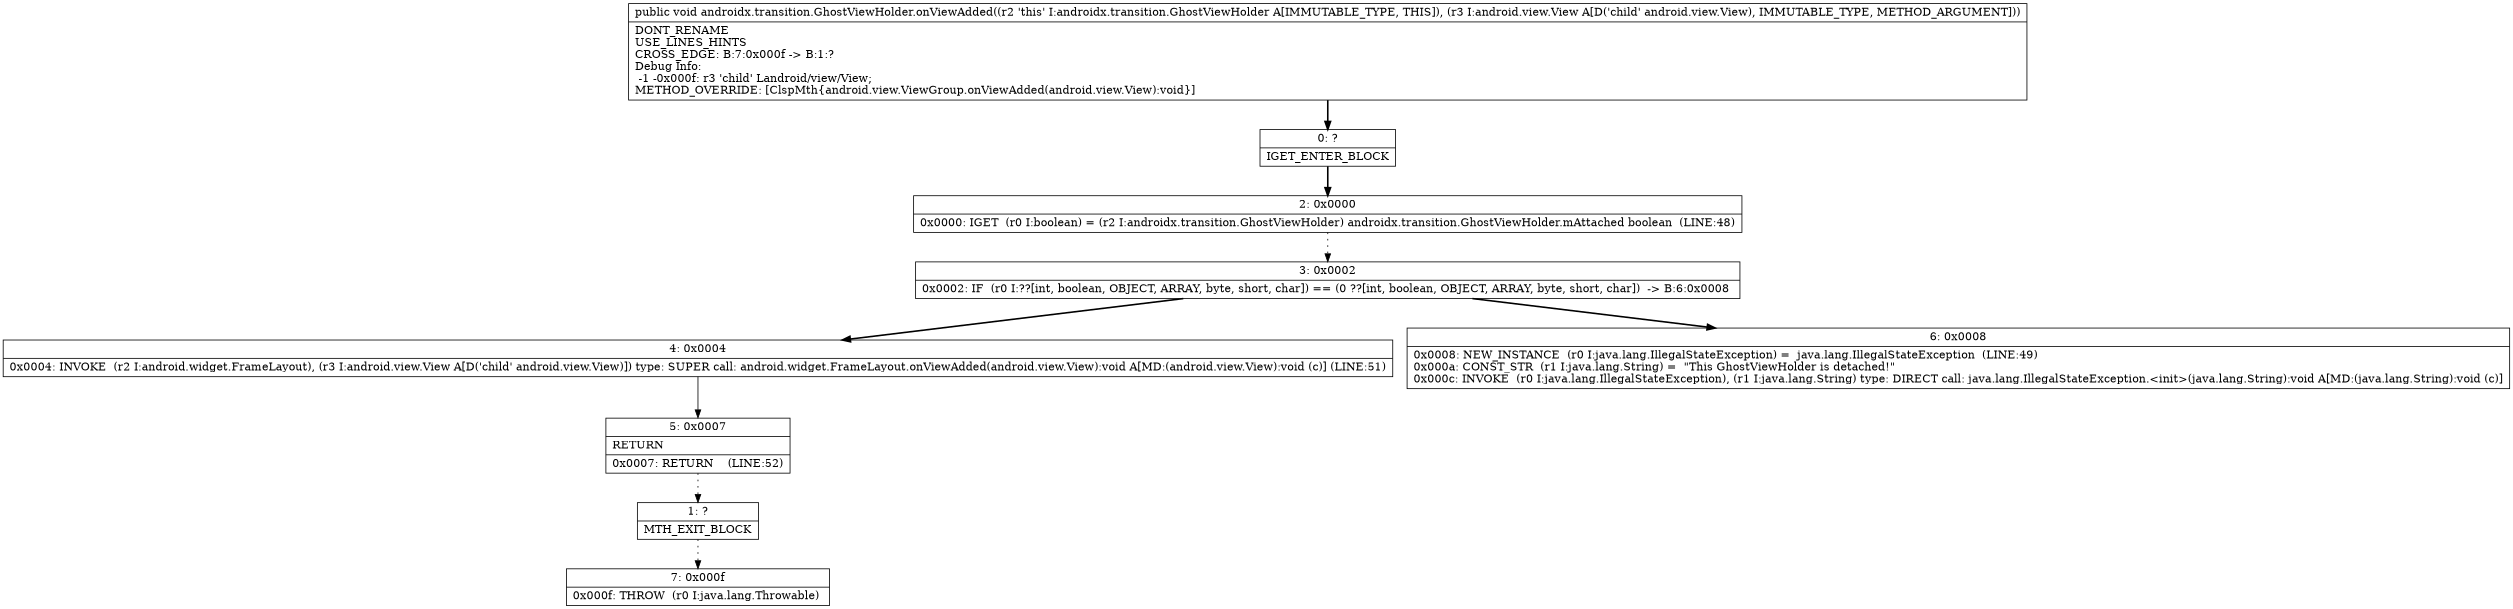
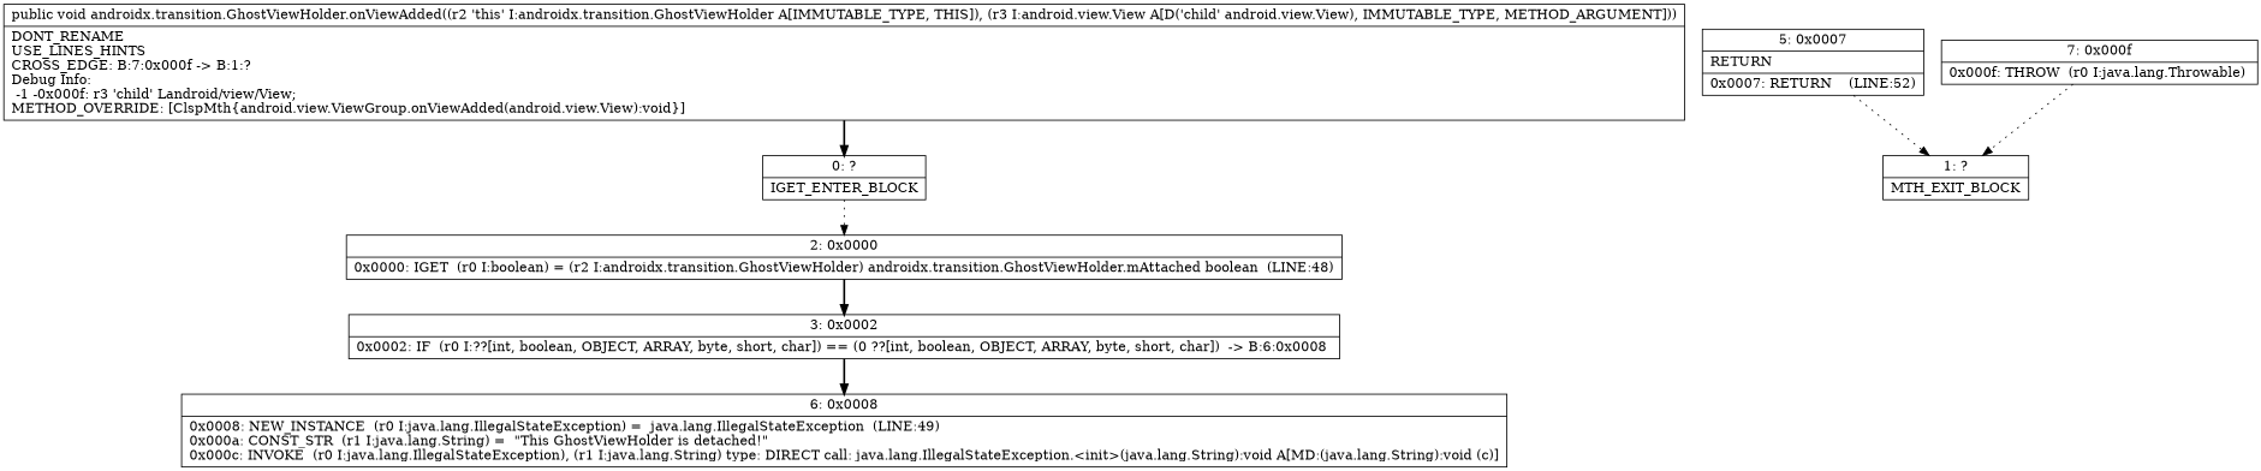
  digraph {
    node [shape=record]
    edge [style=bold]
    n1 [label="{0\:\ ?|IGET_ENTER_BLOCK\l}"]
    n2 [label="{2\:\ 0x0000|0x0000: IGET  (r0 I:boolean) = (r2 I:androidx.transition.GhostViewHolder) androidx.transition.GhostViewHolder.mAttached boolean  (LINE:48)\l}"]
    n3 [label="{3\:\ 0x0002|0x0002: IF  (r0 I:??[int, boolean, OBJECT, ARRAY, byte, short, char]) == (0 ??[int, boolean, OBJECT, ARRAY, byte, short, char])  \-\> B:6:0x0008 \l}"]
-   n4 [label="{4\:\ 0x0004|0x0004: INVOKE  (r2 I:android.widget.FrameLayout), (r3 I:android.view.View A[D('child' android.view.View)]) type: SUPER call: android.widget.FrameLayout.onViewAdded(android.view.View):void A[MD:(android.view.View):void (c)] (LINE:51)\l}"]
    n5 [label="{6\:\ 0x0008|0x0008: NEW_INSTANCE  (r0 I:java.lang.IllegalStateException) =  java.lang.IllegalStateException  (LINE:49)\l0x000a: CONST_STR  (r1 I:java.lang.String) =  \"This GhostViewHolder is detached!\" \l0x000c: INVOKE  (r0 I:java.lang.IllegalStateException), (r1 I:java.lang.String) type: DIRECT call: java.lang.IllegalStateException.\<init\>(java.lang.String):void A[MD:(java.lang.String):void (c)]\l}"]
    n6 [label="{5\:\ 0x0007|RETURN\l|0x0007: RETURN    (LINE:52)\l}"]
    n7 [label="{1\:\ ?|MTH_EXIT_BLOCK\l}"]
    n8 [label="{7\:\ 0x000f|0x000f: THROW  (r0 I:java.lang.Throwable) \l}"]
    n9 [label="{public void androidx.transition.GhostViewHolder.onViewAdded((r2 'this' I:androidx.transition.GhostViewHolder A[IMMUTABLE_TYPE, THIS]), (r3 I:android.view.View A[D('child' android.view.View), IMMUTABLE_TYPE, METHOD_ARGUMENT]))  | DONT_RENAME\lUSE_LINES_HINTS\lCROSS_EDGE: B:7:0x000f \-\> B:1:?\lDebug Info:\l  \-1 \-0x000f: r3 'child' Landroid\/view\/View;\lMETHOD_OVERRIDE: [ClspMth\{android.view.ViewGroup.onViewAdded(android.view.View):void\}]\l}"]
-   n1 -> n2
-   n2 -> n3 [style=dotted]
-   n3 -> n4
+   n1 -> n2 [style=dotted]
+   n2 -> n3
    n3 -> n5
-   n4 -> n6 [style=solid]
    n6 -> n7 [style=dotted]
-   n7 -> n8 [style=dotted]
+   n8 -> n7 [style=dotted]
    n9 -> n1
  }
